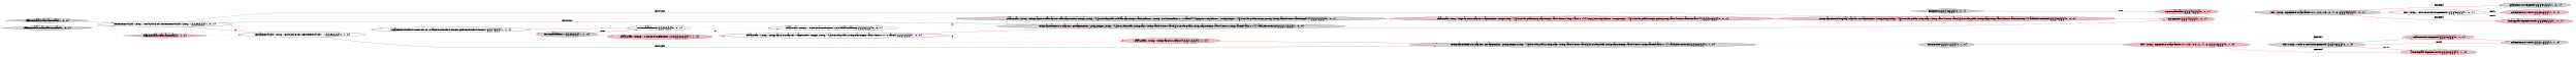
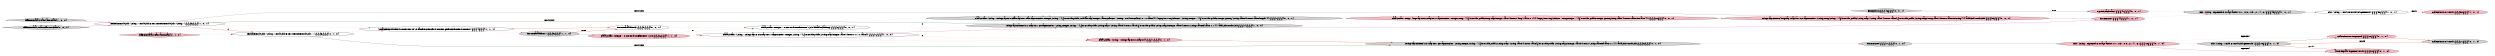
  digraph {
    rankdir=LR
    node [fillcolor=lightgrey shape=ellipse style=filled]
    edge [color=red style=solid]
    n1 [fillcolor=white label="DataStream<String> stringMap = src.map(new MapFunction<Integer,String>(){@Override public String map(Integer value){return \"x \" + value}})@@@7@@@['1', '0', '0']"]
    n2 [label="stringMap.connect(src).map(new CoMapFunction<String,Integer,String>(){@Override public String map1(String value){return value}@Override public String map2(Integer value){return String.valueOf(value + 1)}}).addSink(resultSink)@@@14@@@['1', '0', '0']"]
    n3 [fillcolor=lightpink label="DataStream<String> stringMap = src.map(null)@@@7@@@['0', '1', '0']"]
    n4 [label="DataStream<String> stringMap = src.flatMap(new FlatMapFunction<Integer,String>(){@Override public void flatMap(Integer value,Collector<String> out){out.collect(\"x \" + value)}}).keyBy(new KeySelector<String,Integer>(){@Override public Integer getKey(String value){return value.length()}})@@@7@@@['0', '0', '1']"]
    n5 [fillcolor=lightpink label="env.execute()@@@44@@@['1', '0', '1']"]
    n6 [label="stringMap.connect(src).map(new CoMapFunction<String,Integer,String>(){@Override public String map1(String value){return value}@Override public String map2(Integer value){return String.valueOf(value + 1)}}).addSink(resultSink)@@@8@@@['0', '1', '0']"]
    n7 [fillcolor=lightpink label="DataStream<Long> longMap = src.map(new MapFunction<Integer,Long>(){@Override public Long map(Integer value){return (long)(value + 1)}}).keyBy(new KeySelector<Long,Integer>(){@Override public Integer getKey(Long value){return value.intValue()}})@@@20@@@['0', '0', '1']"]
    n8 [fillcolor=lightpink label="stringMap.connect(longMap).map(new CoMapFunction<String,Long,String>(){@Override public String map1(String value){return value}@Override public String map2(Long value){return value.toString()}}).addSink(resultSink)@@@33@@@['0', '0', '1']"]
-   n9 [fillcolor=lightpink label="assertEquals(expected,result)@@@53@@@['1', '0', '1']"]
    n10 [label="Exception e@@@46@@@['0', '0', '1']" shape=diamond]
    n11 [fillcolor=lightpink label="e.printStackTrace()@@@47@@@['0', '0', '1']"]
    n12 [label="List<String> expected = Arrays.asList(\"x 1\",\"x 3\",\"x 5\",\"2\",\"4\",\"6\")@@@49@@@['1', '0', '1']"]
    n13 [label="env.setParallelism(1)@@@5@@@['1', '1', '0']"]
    n14 [fillcolor=white label="env.setParallelism(3)@@@5@@@['0', '0', '1']"]
    n15 [fillcolor=lightpink label="DataStream<Integer> src = env.fromElements(1,3,5)@@@6@@@['1', '1', '0']"]
    n16 [fillcolor=white label="DataStream<Integer> src = env.fromElements(1,3,5).disableChaining()@@@6@@@['0', '0', '1']"]
-   n17 [label="Collections.sort(expected)@@@51@@@['1', '0', '1']"]
    n18 [fillcolor=white label="List<String> result = resultSink.getResult()@@@50@@@['1', '0', '1']"]
    n19 [fillcolor=white label="StreamExecutionEnvironment env = StreamExecutionEnvironment.getExecutionEnvironment()@@@4@@@['1', '1', '1']"]
    n20 [fillcolor=lightpink label="List<String> expected = Arrays.asList(\"x 1\",\"x 3\",\"x 5\",\"2\",\"4\",\"6\")@@@18@@@['0', '1', '0']"]
    n21 [fillcolor=lightpink label="Collections.sort(expected)@@@20@@@['0', '1', '0']"]
    n22 [fillcolor=lightpink label="assertEquals(expected,result)@@@22@@@['0', '1', '0']"]
    n23 [label="List<String> result = resultSink.getResult()@@@19@@@['0', '1', '0']"]
    n24 [label="Collections.sort(result)@@@21@@@['0', '1', '0']"]
    n25 [label="differentDataStreamSameChain['1', '0', '0']" shape=diamond]
    n26 [fillcolor=white label="TestListResultSink<String> resultSink = new TestListResultSink<String>()@@@3@@@['1', '0', '1']"]
    n27 [fillcolor=white label="TestListResultSink<String> resultSink = new TestListResultSink<>()@@@3@@@['0', '1', '0']"]
    n28 [label="differentDataStreamDifferentChain['0', '0', '1']" shape=diamond]
    n29 [fillcolor=lightpink label="Collections.sort(result)@@@52@@@['1', '0', '1']"]
    n30 [label="env.execute()@@@17@@@['0', '1', '0']"]
    n31 [fillcolor=lightpink label="differentDataStreamSameChain['0', '1', '0']" shape=diamond]
    n1 -> n2 [color=deeppink]
    n1 -> n3 [label=0 style=dotted]
    n1 -> n4 [color=gray40 label=0 style=dotted]
    n2 -> n5 [color=deeppink]
    n3 -> n6
    n4 -> n7 [color=deeppink style=dotted]
    n5 -> n12 [color=deeppink style=dotted]
    n6 -> n30 [style=dotted]
    n7 -> n8
    n8 -> n5 [color=gray40]
    n10 -> n11 [color=gray40 label=true]
    n10 -> n11 [color=gray40 style=dotted]
    n11 -> n12 [color=gray40 style=dotted]
-   n12 -> n9 [label=expected]
-   n12 -> n17 [label=expected]
    n12 -> n18 [color=gray40]
    n13 -> n14 [label=true]
    n13 -> n15 [color=gray40]
    n14 -> n16 [style=dotted]
    n15 -> n1 [style=dotted]
    n15 -> n3 [style=dotted]
    n15 -> n16 [color=darkgreen label=0 style=dotted]
    n16 -> n4 [color=gray40 style=dotted]
-   n18 -> n9 [color=deeppink label=result style=dotted]
-   n18 -> n17 [color=gray40]
    n18 -> n29 [label=result style=dotted]
    n19 -> n13 [color=deeppink style=dotted]
    n19 -> n14
    n20 -> n21 [color=deeppink label=expected style=dotted]
    n20 -> n22 [color=deeppink label=expected]
    n20 -> n23 [style=dotted]
    n21 -> n24
    n23 -> n21 [color=darkgreen]
    n23 -> n22 [label=result]
    n23 -> n24 [label=result]
    n25 -> n26 [color=deeppink]
    n26 -> n2 [color=darkgreen label=resultSink]
    n26 -> n8 [color=gray40 label=resultSink]
    n26 -> n19 [color=gray40 style=dotted]
    n26 -> n27 [label=0]
    n27 -> n6 [color=darkgreen label=resultSink]
    n27 -> n19 [color=deeppink style=dotted]
    n28 -> n26 [color=deeppink]
    n30 -> n20 [color=gray40]
    n31 -> n27 [style=dotted]
  }
